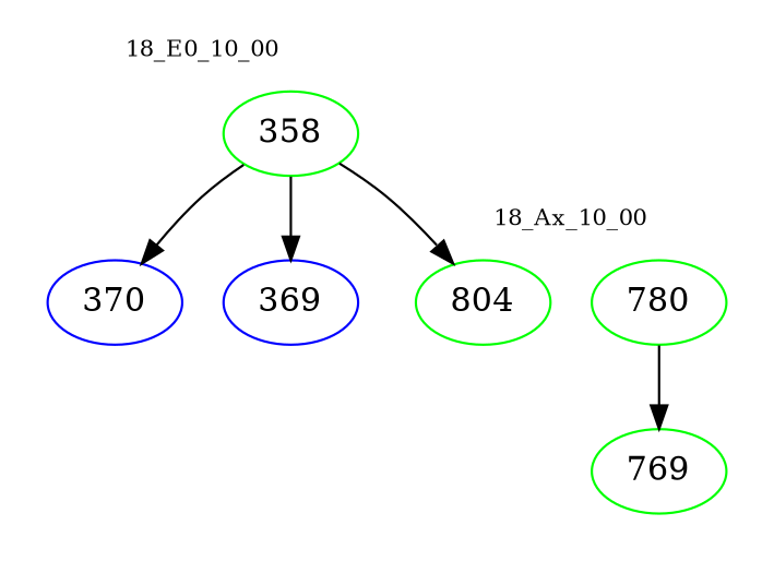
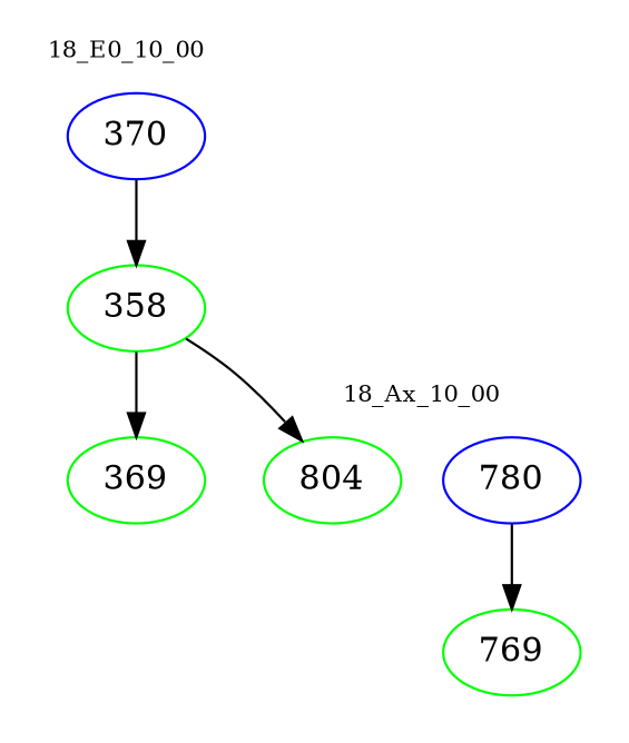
  digraph {
    node [color=green]
    edge [color=black]
-   n1 [label=780]
+   n1 [color=blue label=780]
    n2 [label=769]
    n3 [label=804]
    n4 [color=blue label=370]
    n5 [label=358]
-   n6 [color=blue label=369]
+   n6 [label=369]
    subgraph cluster_1 {
      color=white
      fontsize=10
      label="18_Ax_10_00"
      n1
      n2
      n3
    }
    subgraph cluster_2 {
      color=white
      fontsize=10
      label="18_E0_10_00"
      n4
      n5
      n6
    }
    n1 -> n2
-   n5 -> n4
+   n4 -> n5
    n5 -> n3
    n5 -> n6
  }
